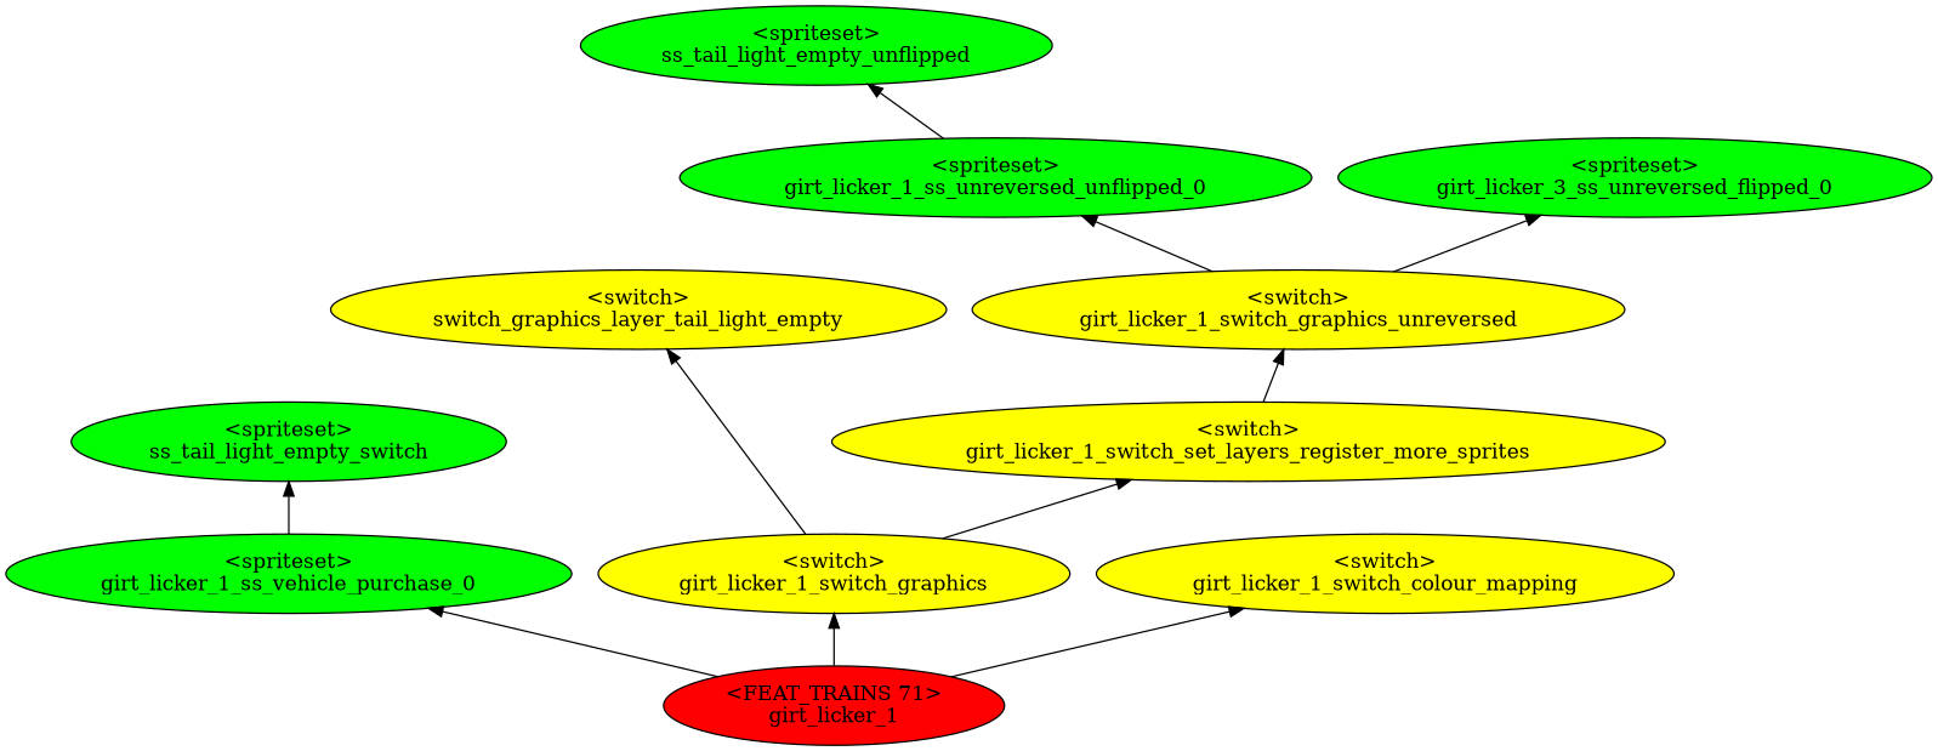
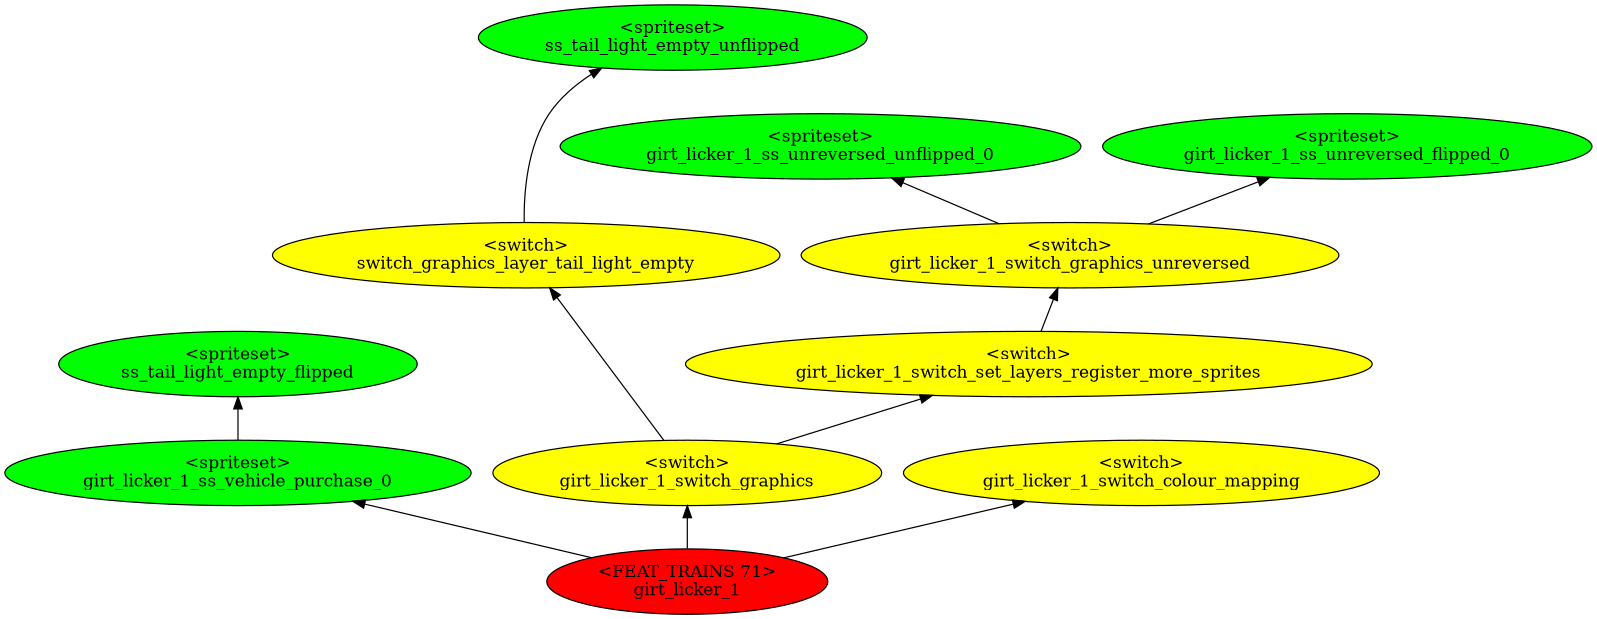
  digraph {
    rankdir=BT
    node [fillcolor=green style=filled]
    n1 [label="<spriteset>\nss_tail_light_empty_unflipped"]
-   n2 [label="<spriteset>\nss_tail_light_empty_switch"]
+   n2 [label="<spriteset>\nss_tail_light_empty_flipped"]
    n3 [fillcolor=yellow label="<switch>\nswitch_graphics_layer_tail_light_empty"]
    n4 [label="<spriteset>\ngirt_licker_1_ss_unreversed_unflipped_0"]
-   n5 [label="<spriteset>\ngirt_licker_3_ss_unreversed_flipped_0"]
+   n5 [label="<spriteset>\ngirt_licker_1_ss_unreversed_flipped_0"]
    n6 [fillcolor=yellow label="<switch>\ngirt_licker_1_switch_graphics_unreversed"]
    n7 [label="<spriteset>\ngirt_licker_1_ss_vehicle_purchase_0"]
    n8 [fillcolor=yellow label="<switch>\ngirt_licker_1_switch_set_layers_register_more_sprites"]
    n9 [fillcolor=yellow label="<switch>\ngirt_licker_1_switch_graphics"]
    n10 [fillcolor=yellow label="<switch>\ngirt_licker_1_switch_colour_mapping"]
    n11 [fillcolor=red label="<FEAT_TRAINS 71>\ngirt_licker_1"]
-   n4 -> n1
+   n3 -> n1
    n6 -> n4
    n6 -> n5
    n7 -> n2
    n8 -> n6
    n9 -> n3
    n9 -> n8
    n11 -> n7
    n11 -> n9
    n11 -> n10
  }
